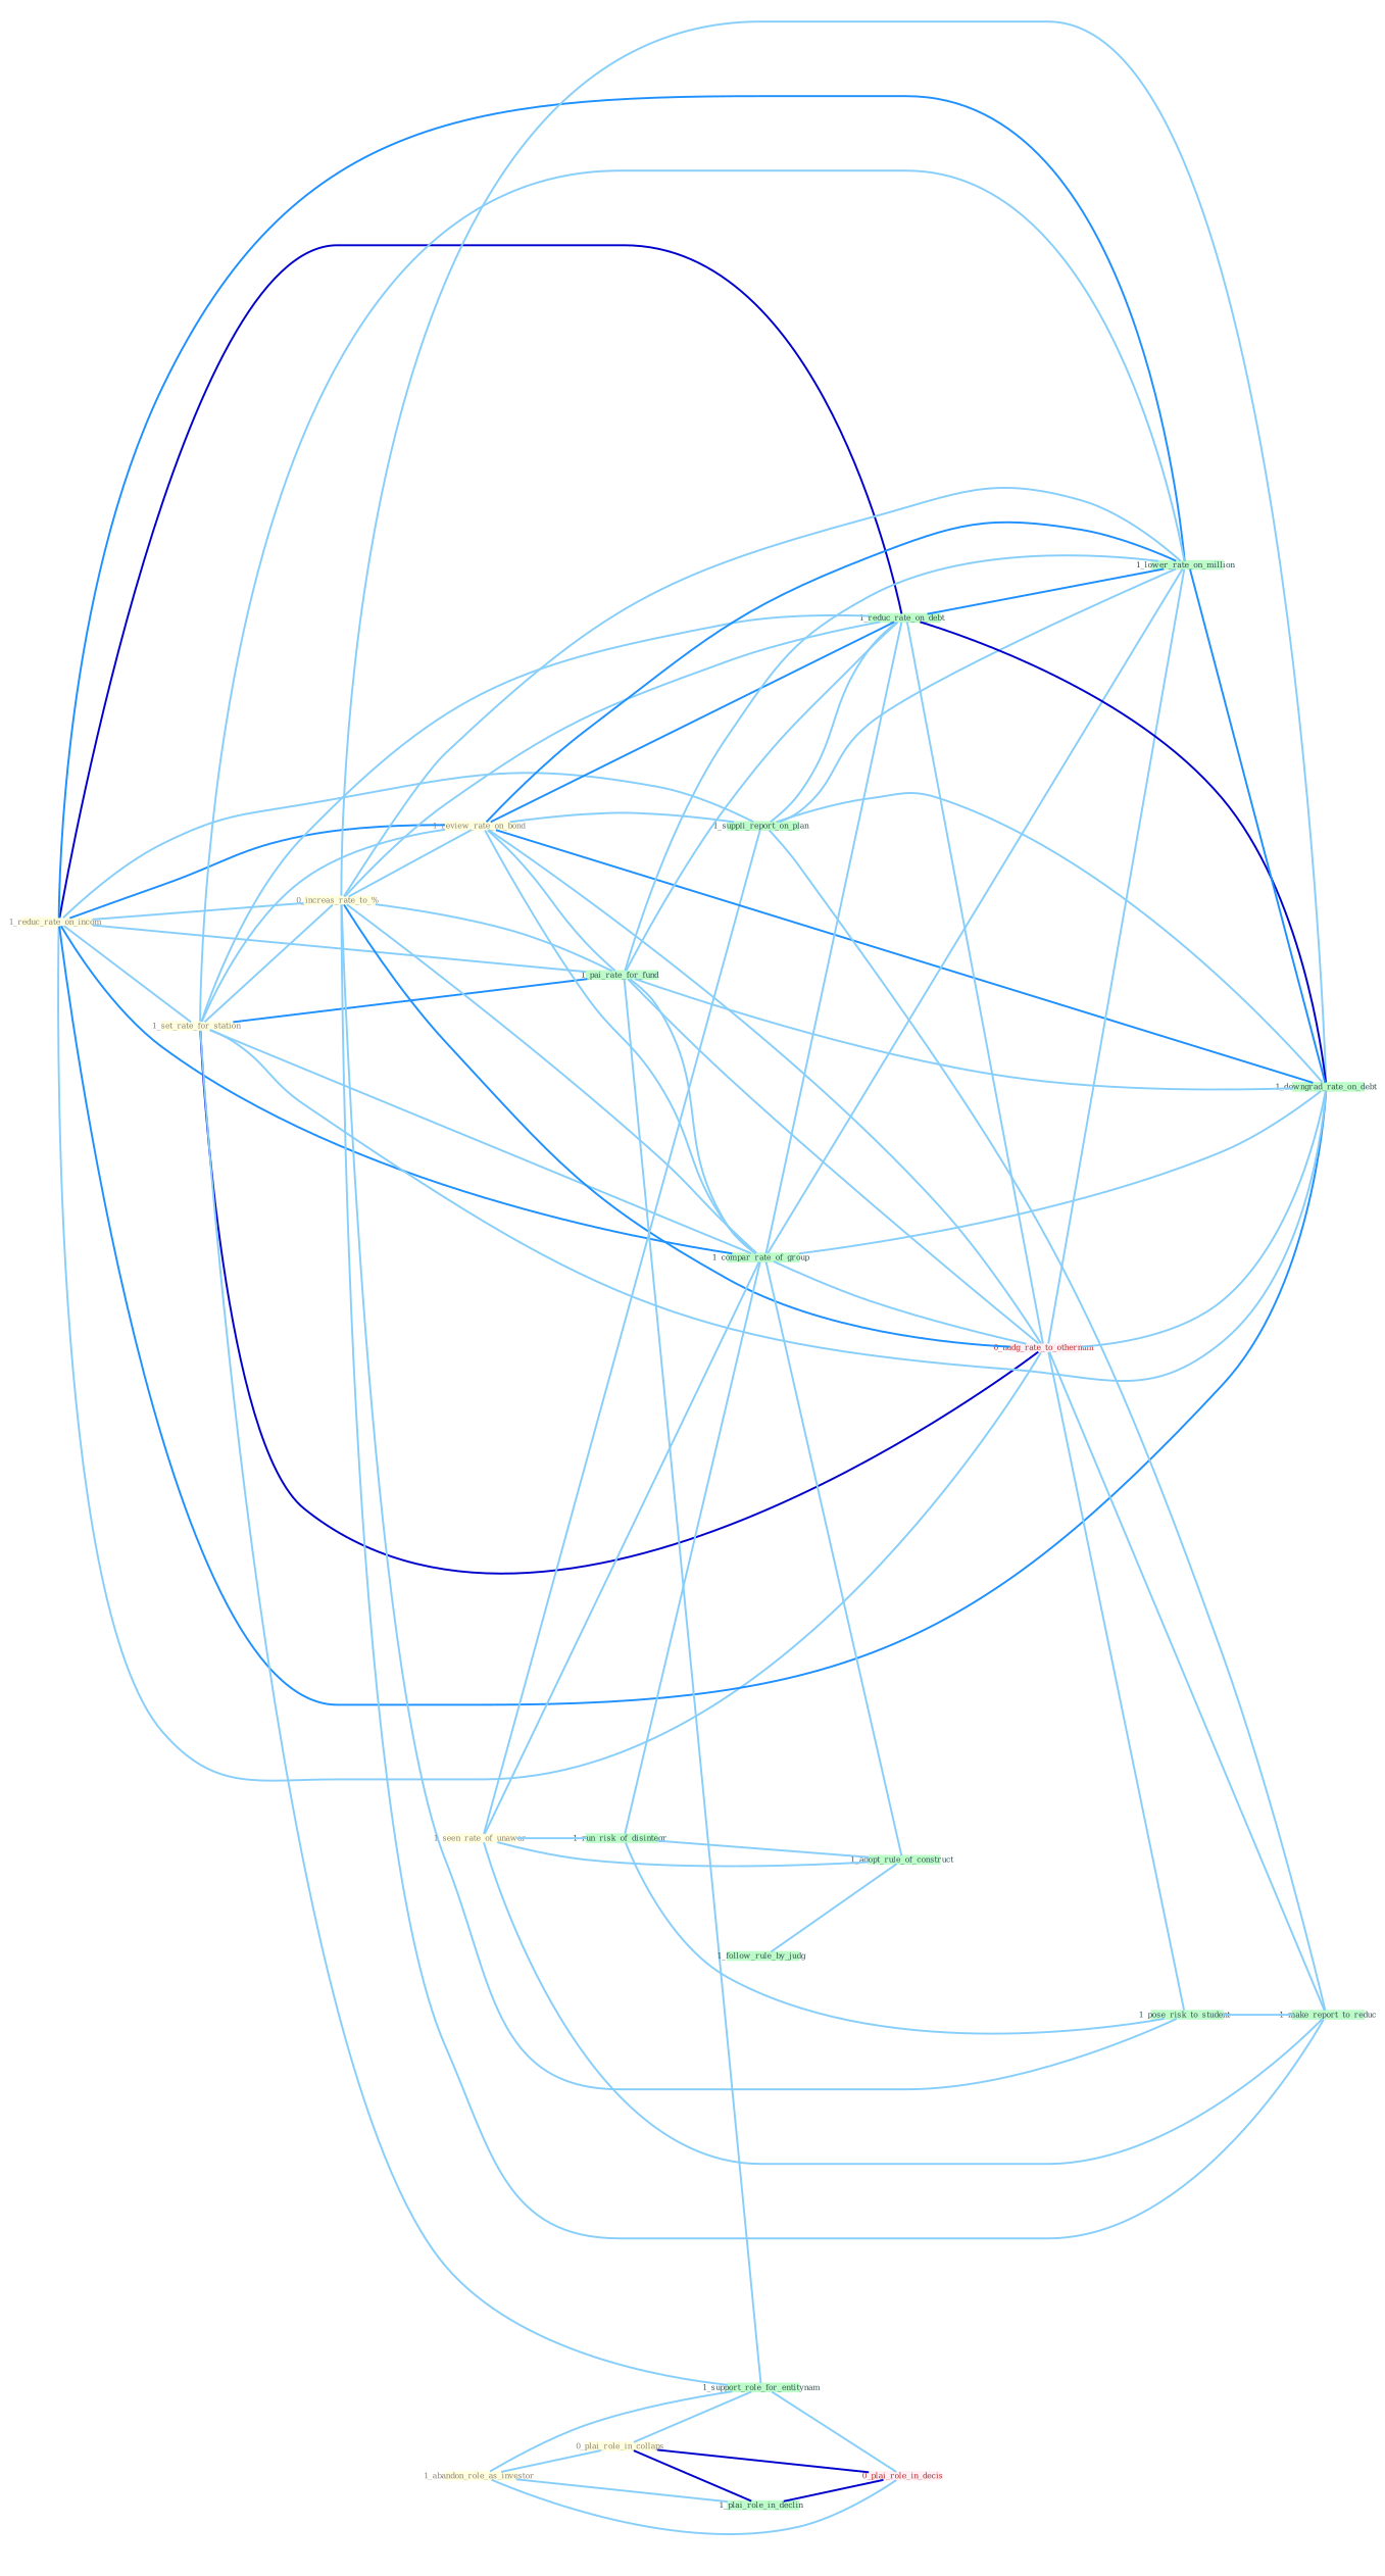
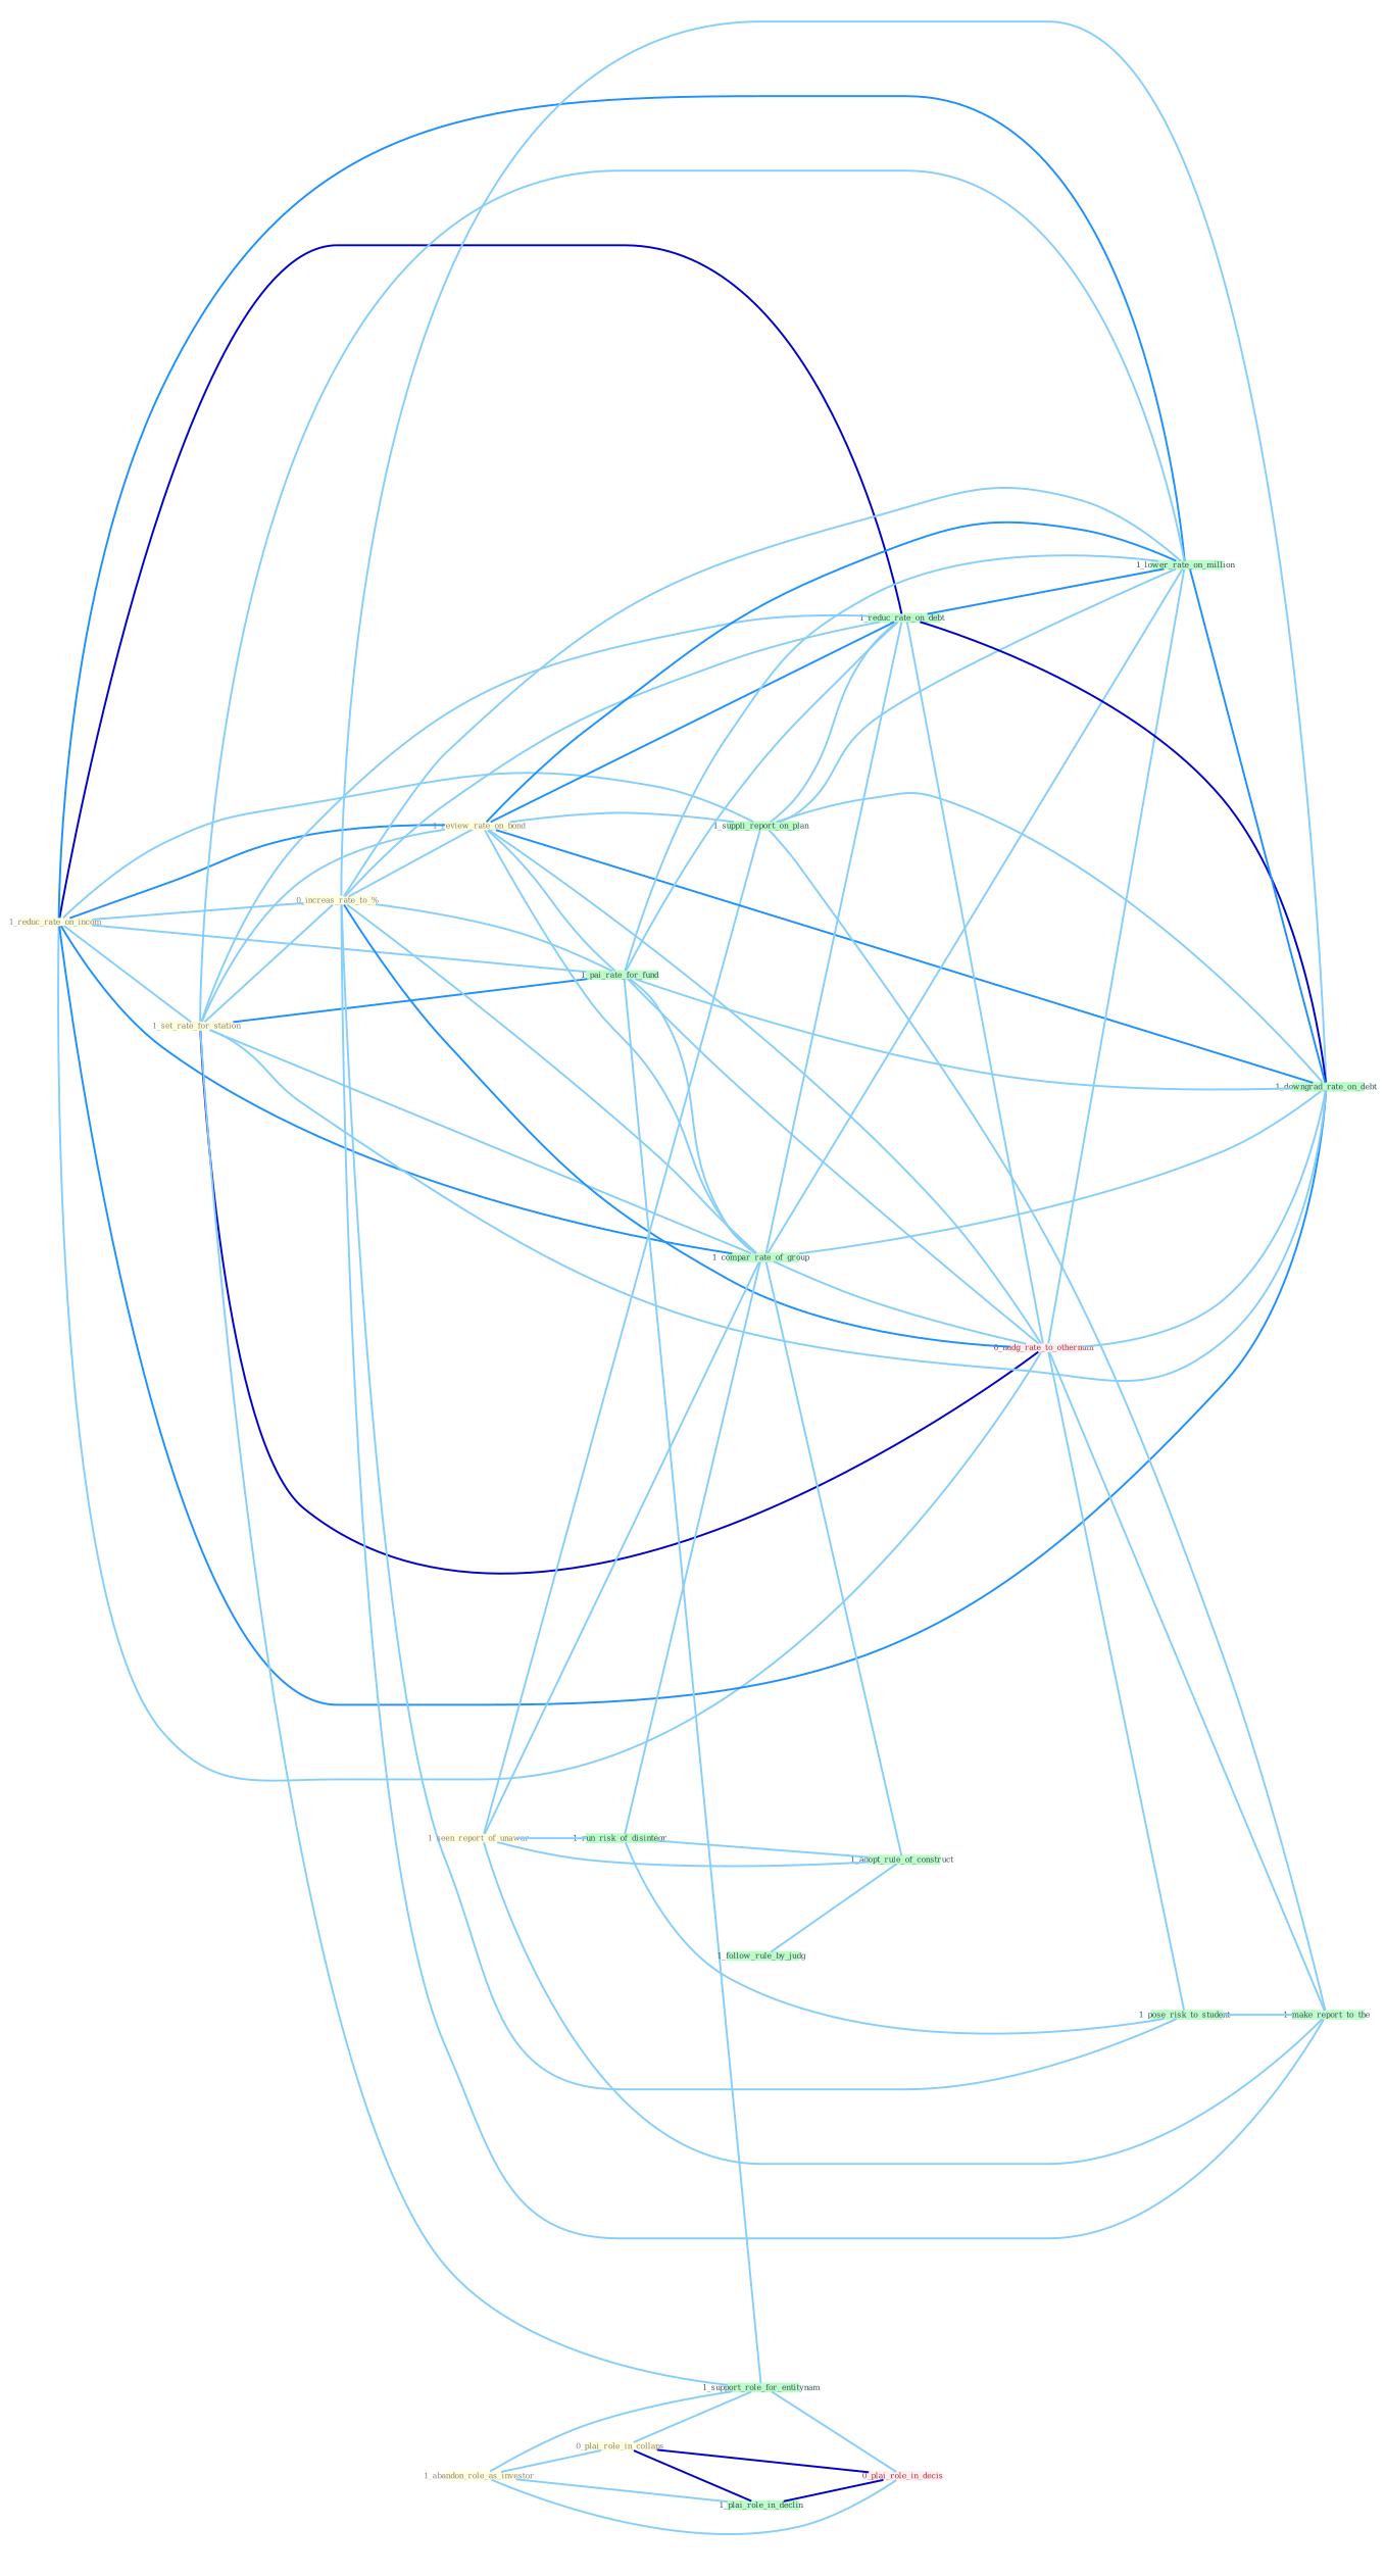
  graph {
    rankdir=LR
    node [color="#BDFCC9" fixedsize=true fontcolor="#2f4f4f" fontsize=4 shape=polygon style=filled]
    edge [color="#87cefa" w=1]
    "1_reduc_rate_on_incom " [color="#ffffe0" fontcolor="#8b7d6b" height=.06 width=.5]
    "1_set_rate_for_station " [color="#ffffe0" fontcolor="#8b7d6b" height=.06 width=.5]
    "1_abandon_role_as_investor " [color="#ffffe0" fontcolor="#8b7d6b" height=.06 width=.5]
    "0_plai_role_in_collaps " [color="#ffffe0" fontcolor="#8b7d6b" height=.06 width=.5]
    "0_increas_rate_to_% " [color="#ffffe0" fontcolor="#8b7d6b" height=.06 width=.5]
-   "1_seen_report_of_unawar " [color="#ffffe0" fontcolor="#8b7d6b" height=.06 width=.5 label="1_seen_rate_of_unawar"]
+   "1_seen_report_of_unawar " [color="#ffffe0" fontcolor="#8b7d6b" height=.06 width=.5]
    "1_review_rate_on_bond " [color="#ffffe0" fontcolor="#8b7d6b" height=.06 width=.5]
    "0_nudg_rate_to_othernum " [color="#fff0f5" fontcolor="#b22222" height=.06 width=.5]
    "0_plai_role_in_decis " [color="#fff0f5" fontcolor="#b22222" height=.06 width=.5]
    "1_suppli_report_on_plan " [height=.06 width=.5]
    "1_pai_rate_for_fund " [height=.06 width=.5]
    "1_compar_rate_of_group " [height=.06 width=.5]
    "1_reduc_rate_on_debt " [height=.06 width=.5]
    "1_lower_rate_on_million " [height=.06 width=.5]
    "1_downgrad_rate_on_debt " [height=.06 width=.5]
    "1_support_role_for_entitynam " [height=.06 width=.5]
    "1_plai_role_in_declin " [height=.06 width=.5]
    "1_pose_risk_to_student " [height=.06 width=.5]
-   "1_make_report_to_the " [height=.06 width=.5 label="1_make_report_to_reduc"]
+   "1_make_report_to_the " [height=.06 width=.5]
    "1_run_risk_of_disintegr " [height=.06 width=.5]
    "1_adopt_rule_of_construct " [height=.06 width=.5]
    "1_follow_rule_by_judg " [height=.06 width=.5]
    subgraph sub_1 {
      "1_reduc_rate_on_incom "
      "1_set_rate_for_station "
      "1_abandon_role_as_investor "
      "0_plai_role_in_collaps "
      "0_increas_rate_to_% "
      "1_seen_report_of_unawar "
      "1_review_rate_on_bond "
    }
    subgraph sub_2 {
      "0_nudg_rate_to_othernum "
      "0_plai_role_in_decis "
    }
    "1_reduc_rate_on_incom " -- "1_set_rate_for_station "
    "1_reduc_rate_on_incom " -- "0_increas_rate_to_% "
    "1_reduc_rate_on_incom " -- "1_review_rate_on_bond " [color="#1e90ff" w=2]
    "1_reduc_rate_on_incom " -- "0_nudg_rate_to_othernum "
    "1_reduc_rate_on_incom " -- "1_suppli_report_on_plan "
    "1_reduc_rate_on_incom " -- "1_pai_rate_for_fund "
    "1_reduc_rate_on_incom " -- "1_compar_rate_of_group " [color="#1e90ff"]
    "1_reduc_rate_on_incom " -- "1_reduc_rate_on_debt " [color="#0000cd" w=3]
    "1_reduc_rate_on_incom " -- "1_lower_rate_on_million " [color="#1e90ff" w=2]
    "1_reduc_rate_on_incom " -- "1_downgrad_rate_on_debt " [color="#1e90ff" w=2]
    "1_set_rate_for_station " -- "0_increas_rate_to_% "
    "1_set_rate_for_station " -- "1_review_rate_on_bond "
    "1_set_rate_for_station " -- "0_nudg_rate_to_othernum " [color="#0000cd"]
    "1_set_rate_for_station " -- "1_pai_rate_for_fund " [color="#1e90ff" w=2]
    "1_set_rate_for_station " -- "1_compar_rate_of_group "
    "1_set_rate_for_station " -- "1_reduc_rate_on_debt "
    "1_set_rate_for_station " -- "1_lower_rate_on_million "
    "1_set_rate_for_station " -- "1_downgrad_rate_on_debt "
    "1_set_rate_for_station " -- "1_support_role_for_entitynam "
    "1_abandon_role_as_investor " -- "0_plai_role_in_collaps "
    "1_abandon_role_as_investor " -- "0_plai_role_in_decis "
    "1_abandon_role_as_investor " -- "1_support_role_for_entitynam "
    "1_abandon_role_as_investor " -- "1_plai_role_in_declin "
    "0_plai_role_in_collaps " -- "0_plai_role_in_decis " [color="#0000cd" w=3]
    "0_plai_role_in_collaps " -- "1_support_role_for_entitynam "
    "0_plai_role_in_collaps " -- "1_plai_role_in_declin " [color="#0000cd" w=3]
    "0_increas_rate_to_% " -- "1_review_rate_on_bond "
    "0_increas_rate_to_% " -- "0_nudg_rate_to_othernum " [color="#1e90ff" w=2]
    "0_increas_rate_to_% " -- "1_pai_rate_for_fund "
    "0_increas_rate_to_% " -- "1_compar_rate_of_group "
    "0_increas_rate_to_% " -- "1_reduc_rate_on_debt "
    "0_increas_rate_to_% " -- "1_lower_rate_on_million "
    "0_increas_rate_to_% " -- "1_downgrad_rate_on_debt "
    "0_increas_rate_to_% " -- "1_pose_risk_to_student "
    "0_increas_rate_to_% " -- "1_make_report_to_the "
    "1_seen_report_of_unawar " -- "1_suppli_report_on_plan "
    "1_seen_report_of_unawar " -- "1_compar_rate_of_group "
    "1_seen_report_of_unawar " -- "1_make_report_to_the "
    "1_seen_report_of_unawar " -- "1_run_risk_of_disintegr "
    "1_seen_report_of_unawar " -- "1_adopt_rule_of_construct "
    "1_review_rate_on_bond " -- "0_nudg_rate_to_othernum "
    "1_review_rate_on_bond " -- "1_suppli_report_on_plan "
    "1_review_rate_on_bond " -- "1_pai_rate_for_fund "
    "1_review_rate_on_bond " -- "1_compar_rate_of_group "
    "1_review_rate_on_bond " -- "1_reduc_rate_on_debt " [color="#1e90ff" w=2]
    "1_review_rate_on_bond " -- "1_lower_rate_on_million " [color="#1e90ff" w=2]
    "1_review_rate_on_bond " -- "1_downgrad_rate_on_debt " [color="#1e90ff" w=2]
    "0_nudg_rate_to_othernum " -- "1_lower_rate_on_million "
    "0_nudg_rate_to_othernum " -- "1_downgrad_rate_on_debt "
    "0_nudg_rate_to_othernum " -- "1_pose_risk_to_student "
    "0_nudg_rate_to_othernum " -- "1_make_report_to_the "
    "1_suppli_report_on_plan " -- "1_reduc_rate_on_debt "
    "1_suppli_report_on_plan " -- "1_lower_rate_on_million "
    "1_suppli_report_on_plan " -- "1_downgrad_rate_on_debt "
    "1_suppli_report_on_plan " -- "1_make_report_to_the "
    "1_pai_rate_for_fund " -- "0_nudg_rate_to_othernum "
    "1_pai_rate_for_fund " -- "1_compar_rate_of_group "
    "1_pai_rate_for_fund " -- "1_reduc_rate_on_debt "
    "1_pai_rate_for_fund " -- "1_lower_rate_on_million "
    "1_pai_rate_for_fund " -- "1_downgrad_rate_on_debt "
    "1_pai_rate_for_fund " -- "1_support_role_for_entitynam "
    "1_compar_rate_of_group " -- "0_nudg_rate_to_othernum "
    "1_compar_rate_of_group " -- "1_reduc_rate_on_debt "
    "1_compar_rate_of_group " -- "1_lower_rate_on_million "
    "1_compar_rate_of_group " -- "1_downgrad_rate_on_debt "
    "1_compar_rate_of_group " -- "1_adopt_rule_of_construct "
    "1_reduc_rate_on_debt " -- "0_nudg_rate_to_othernum "
    "1_reduc_rate_on_debt " -- "1_lower_rate_on_million " [color="#1e90ff" w=2]
    "1_reduc_rate_on_debt " -- "1_downgrad_rate_on_debt " [color="#0000cd" w=3]
    "1_lower_rate_on_million " -- "1_downgrad_rate_on_debt " [color="#1e90ff" w=2]
    "1_support_role_for_entitynam " -- "0_plai_role_in_decis "
    "1_plai_role_in_declin " -- "0_plai_role_in_decis " [color="#0000cd" w=3]
    "1_pose_risk_to_student " -- "1_make_report_to_the "
    "1_run_risk_of_disintegr " -- "1_compar_rate_of_group "
    "1_run_risk_of_disintegr " -- "1_pose_risk_to_student "
    "1_run_risk_of_disintegr " -- "1_adopt_rule_of_construct "
    "1_follow_rule_by_judg " -- "1_adopt_rule_of_construct "
  }
